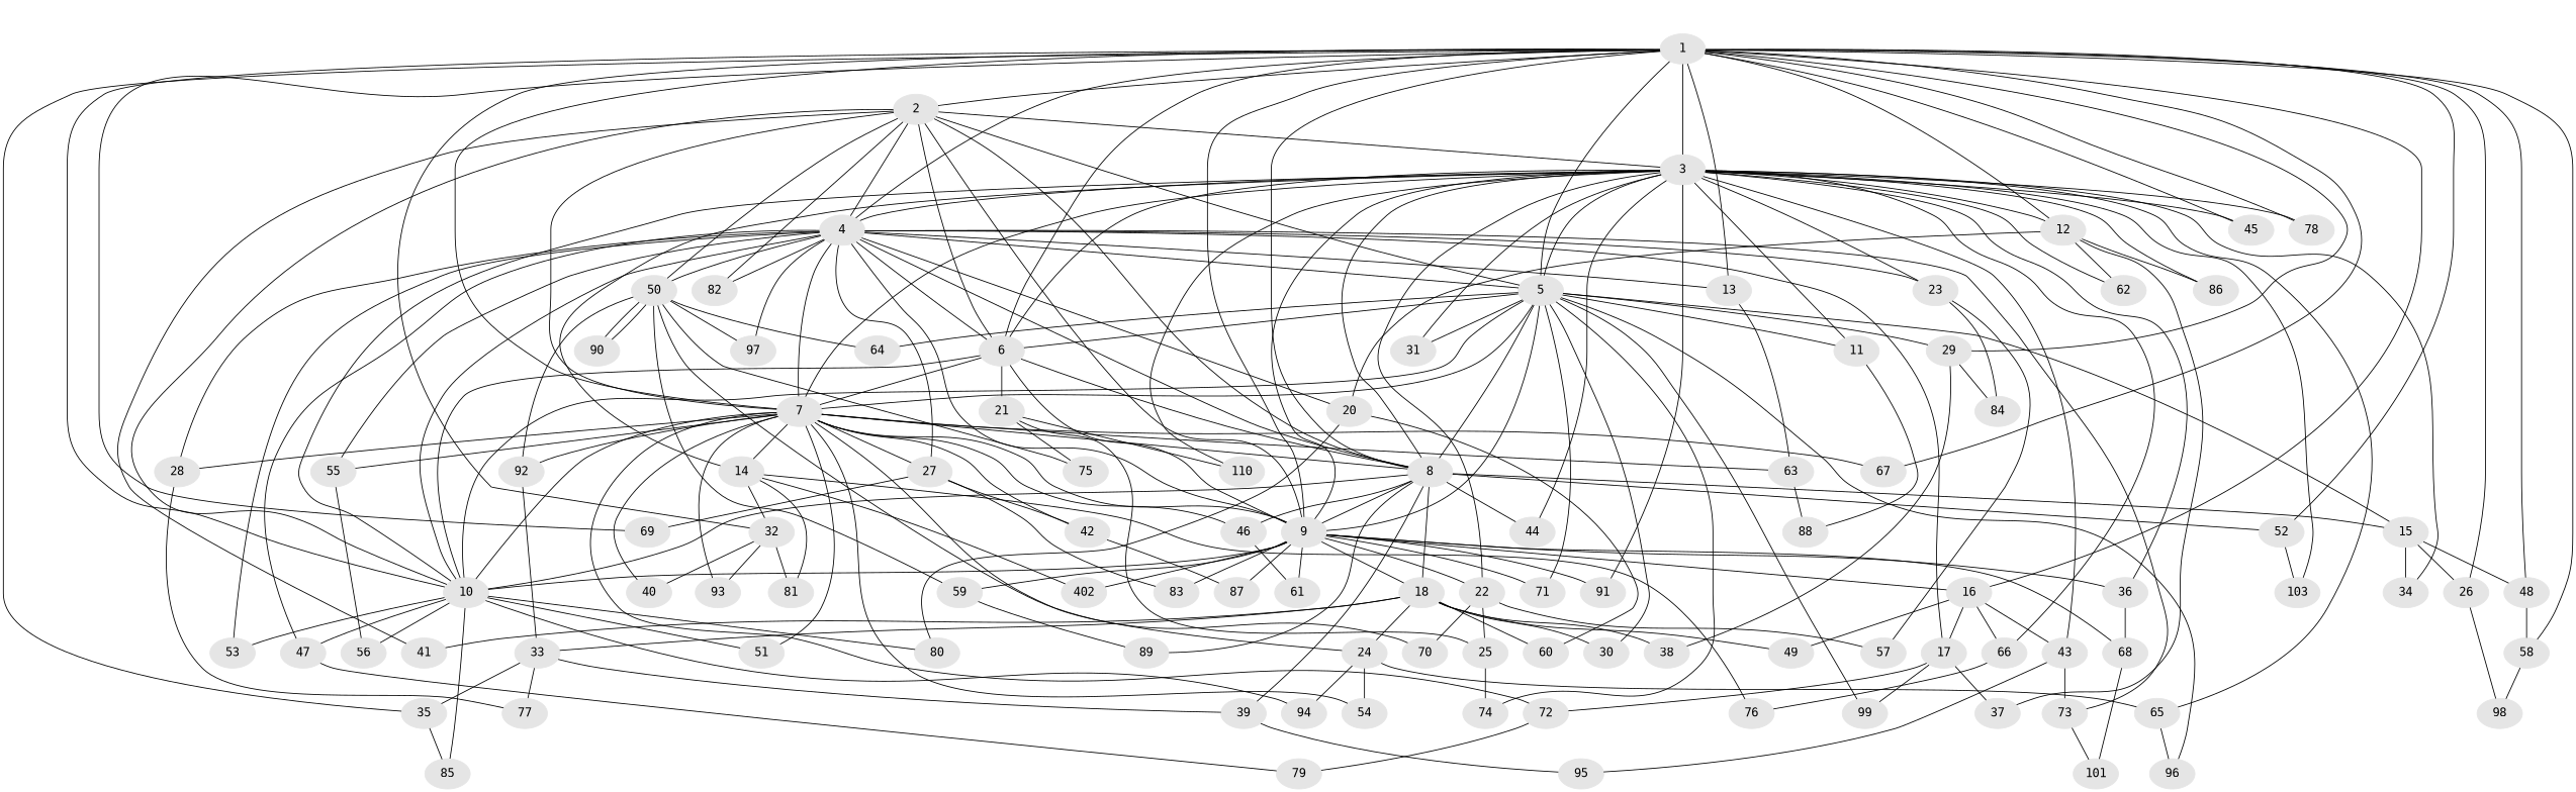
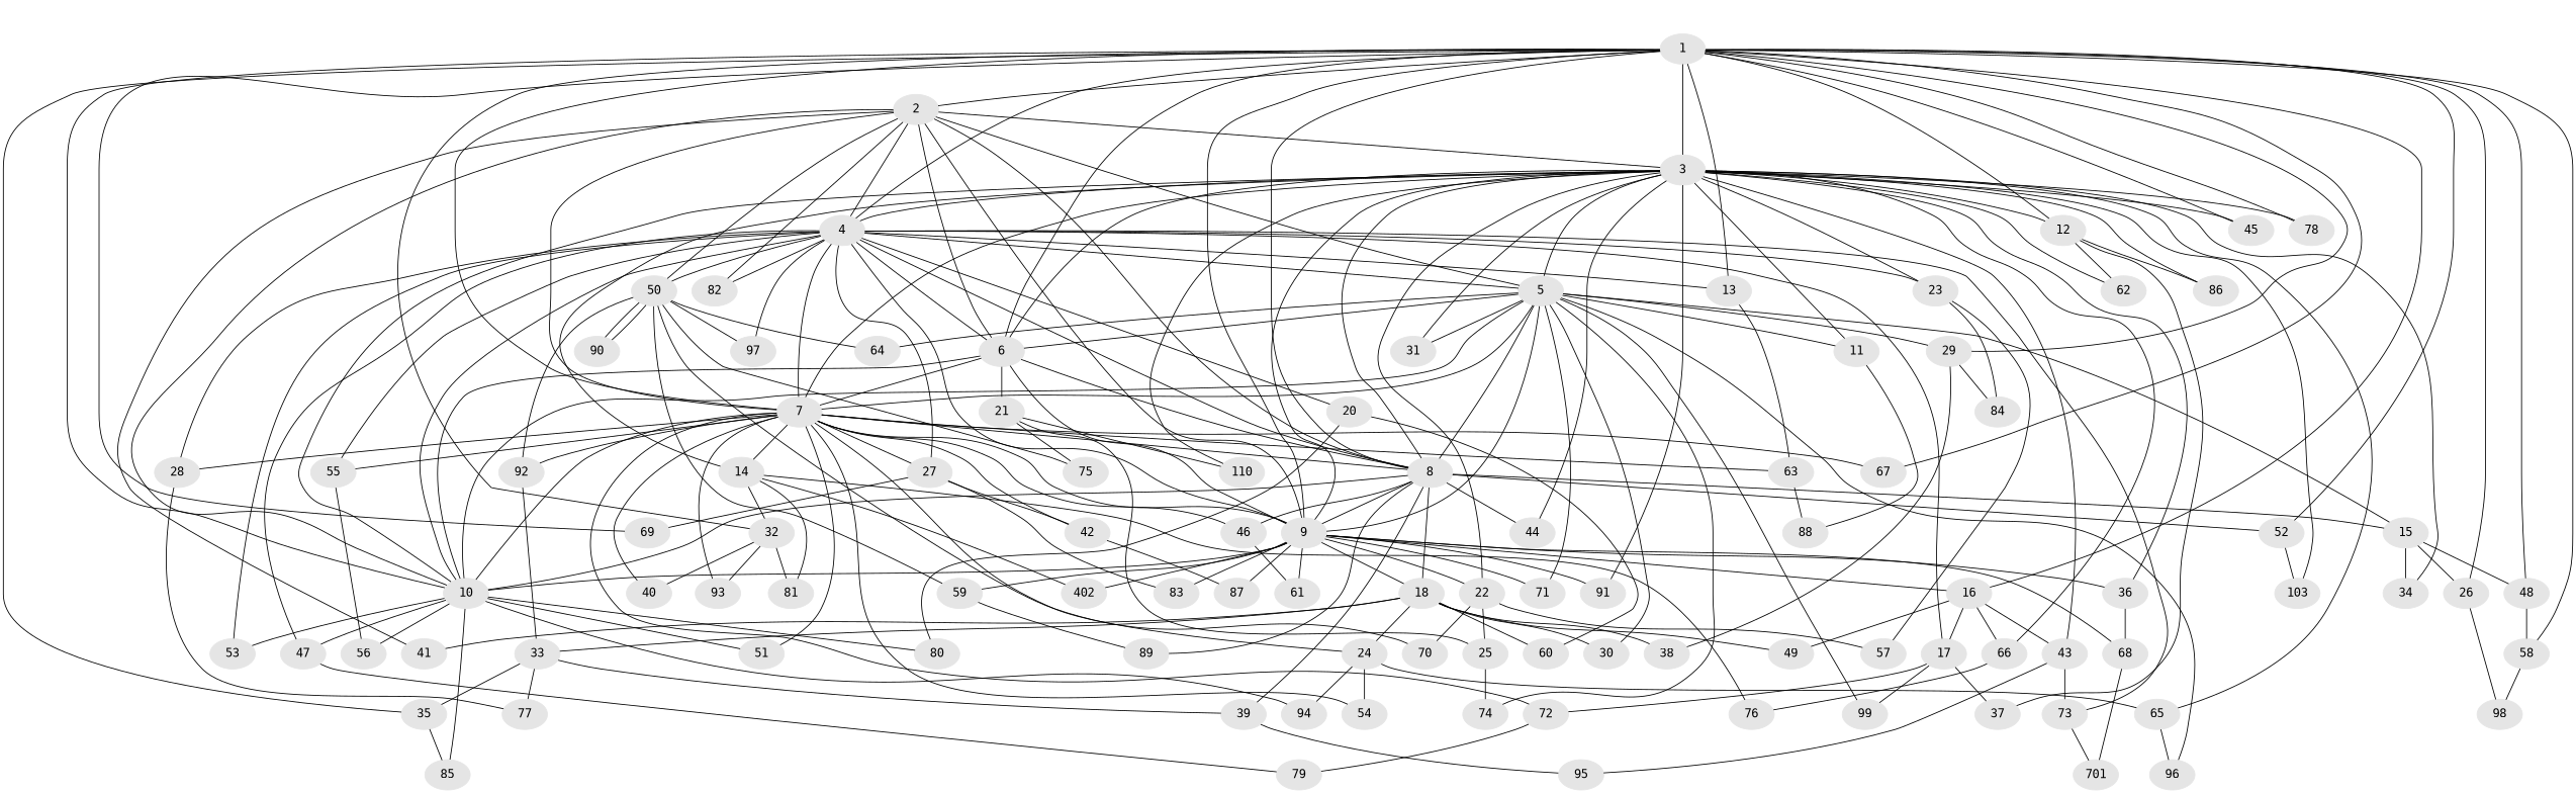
  graph {
    fontname="DejaVu Sans Mono"
    node [color=gray90 fontname="DejaVu Sans Mono" style=filled]
    edge [fontname="DejaVu Sans Mono"]
    1
    2
    3
    4
    5
    6
    7
    8
    9
    10
    12
    13
    16
    26
    29
    32
    35
    45
    48
    52
    58
    67
    69
    78
    41
    50
    82
    11
    14
    22
    23
    31
    34
    36
    43
    44
    62
    65
    66
    86
    91
    n42 [label=110]
    103
    17
    20
    27
    28
    47
    53
    55
    73
    97
    15
    30
    64
    71
    74
    96
    99
    21
    24
    40
    42
    46
    51
    54
    63
    72
    92
    93
    18
    39
    89
    59
    61
    68
    83
    87
    n79 [label=402]
    56
    80
    85
    94
    37
    49
    98
    38
    84
    81
    75
    70
    90
    88
    76
    25
    57
    95
    60
    77
    79
-   101
+   101 [label=701]
    33
    1 -- 2
    1 -- 3
    1 -- 4
-   1 -- 5
    1 -- 6
    1 -- 7
    1 -- 8
    1 -- 9
    1 -- 10
    1 -- 12
    1 -- 13
    1 -- 16
    1 -- 26
    1 -- 29
    1 -- 32
    1 -- 35
    1 -- 45
    1 -- 48
    1 -- 52
    1 -- 58
    1 -- 67
    1 -- 69
    1 -- 78
    2 -- 3
    2 -- 4
    2 -- 5
    2 -- 6
    2 -- 7
    2 -- 8
    2 -- 9
    2 -- 10
    2 -- 41
    2 -- 50
    2 -- 82
    3 -- 4
    3 -- 5
    3 -- 6
    3 -- 7
    3 -- 8
    3 -- 9
    3 -- 10
    3 -- 12
    3 -- 45
    3 -- 78
    3 -- 11
    3 -- 14
    3 -- 22
    3 -- 23
    3 -- 31
    3 -- 34
    3 -- 36
    3 -- 43
    3 -- 44
    3 -- 62
    3 -- 65
    3 -- 66
    3 -- 86
    3 -- 91
    3 -- n42
    3 -- 103
    4 -- 5
    4 -- 6
    4 -- 7
    4 -- 8
    4 -- 9
    4 -- 10
    4 -- 13
    4 -- 50
    4 -- 82
    4 -- 23
    4 -- 17
    4 -- 20
    4 -- 27
    4 -- 28
    4 -- 47
    4 -- 53
    4 -- 55
    4 -- 73
    4 -- 97
    5 -- 6
    5 -- 7
    5 -- 8
    5 -- 9
    5 -- 10
    5 -- 29
    5 -- 11
    5 -- 31
    5 -- 15
    5 -- 30
    5 -- 64
    5 -- 71
    5 -- 74
    5 -- 96
    5 -- 99
    6 -- 7
    6 -- 8
    6 -- 9
    6 -- 10
    6 -- 21
    7 -- 8
    7 -- 9
    7 -- 10
    7 -- 67
    7 -- 14
    7 -- 27
    7 -- 28
    7 -- 55
    7 -- 24
    7 -- 40
    7 -- 42
    7 -- 46
    7 -- 51
    7 -- 54
    7 -- 63
    7 -- 72
    7 -- 92
    7 -- 93
    8 -- 9
    8 -- 10
    8 -- 52
    8 -- 44
    8 -- 15
    8 -- 46
    8 -- 18
    8 -- 39
    8 -- 89
    9 -- 10
    9 -- 16
    9 -- 22
    9 -- 36
    9 -- 91
    9 -- 71
    9 -- 18
    9 -- 59
    9 -- 61
    9 -- 68
    9 -- 83
    9 -- 87
    9 -- n79
    10 -- 47
    10 -- 53
    10 -- 51
    10 -- 56
    10 -- 80
    10 -- 85
    10 -- 94
    12 -- 62
    12 -- 86
-   12 -- 20
    12 -- 37
    13 -- 63
    16 -- 43
    16 -- 66
    16 -- 17
    16 -- 49
    26 -- 98
    29 -- 38
    29 -- 84
    32 -- 40
    32 -- 93
    32 -- 81
    35 -- 85
    48 -- 58
    52 -- 103
    58 -- 98
    50 -- 97
    50 -- 64
    50 -- 92
    50 -- 59
    50 -- 75
    50 -- 70
    50 -- 90
    50 -- 90
    11 -- 88
    14 -- 32
    14 -- n79
    14 -- 81
    14 -- 76
    22 -- 70
    22 -- 25
    22 -- 57
    23 -- 84
    23 -- 57
    36 -- 68
    43 -- 73
    43 -- 95
    65 -- 96
    66 -- 76
    17 -- 99
    17 -- 72
    17 -- 37
    20 -- 80
    20 -- 60
    27 -- 69
    27 -- 42
    27 -- 83
    28 -- 77
    47 -- 79
    55 -- 56
    73 -- 101
    15 -- 26
    15 -- 48
    15 -- 34
    21 -- n42
    21 -- 75
    21 -- 25
    24 -- 65
    24 -- 54
    24 -- 94
    42 -- 87
    46 -- 61
    63 -- 88
    72 -- 79
    92 -- 33
    18 -- 41
    18 -- 30
    18 -- 24
    18 -- 49
    18 -- 38
    18 -- 60
    18 -- 33
    39 -- 95
    59 -- 89
    68 -- 101
    25 -- 74
    33 -- 35
    33 -- 39
    33 -- 77
  }
